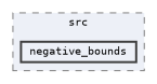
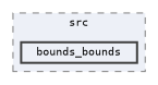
  digraph {
    compound=true
    fontname="DejaVu Sans Mono"
-   n1 [color=grey25 fillcolor="#edf0f7" fontname="DejaVu Sans Mono" fontsize=10 height=0.2 label=negative_bounds shape=box style="filled,bold" width=0.4]
+   n1 [color=grey25 fillcolor="#edf0f7" fontname="DejaVu Sans Mono" fontsize=10 height=0.2 label=bounds_bounds shape=box style="filled,bold" width=0.4]
    subgraph cluster_1 {
      bgcolor="#edf0f7"
      fontsize=10
      label=src
      pencolor=grey50
      style="filled,dashed"
      n1
    }
  }
